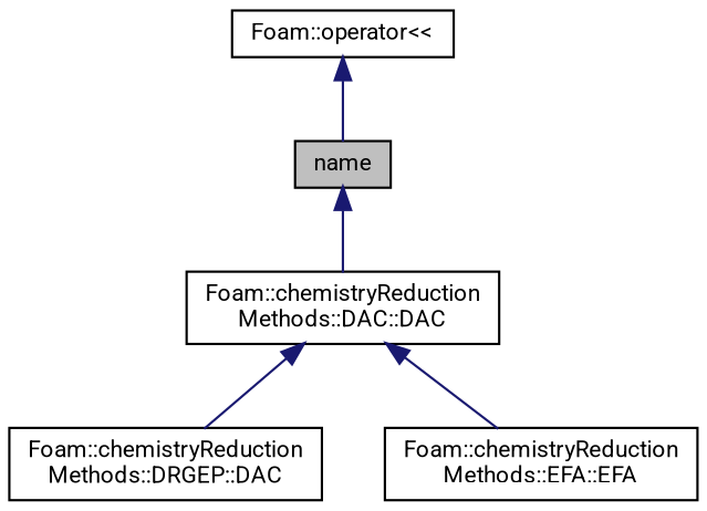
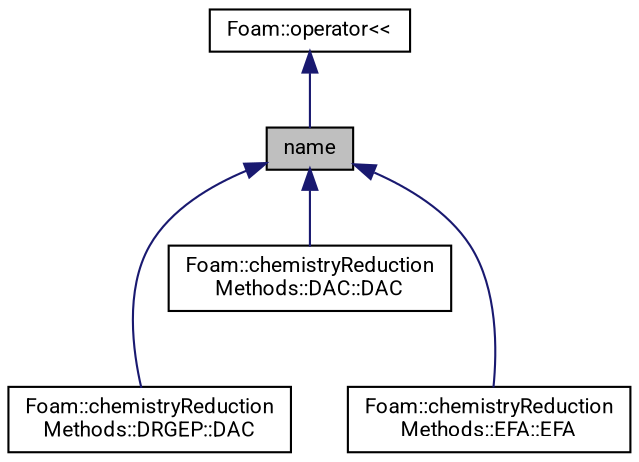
  digraph {
    fontname=Roboto
    rankdir=TB
    node [color=black fontname=Roboto fontsize=10 shape=record]
    edge [color=midnightblue dir=back fontname=Roboto fontsize=10 labelfontname=Helvetica labelfontsize=10 style=solid]
    n1 [fillcolor=grey75 fontcolor=black height=0.2 label=name style=filled width=0.4]
    n2 [height=0.2 label="Foam::chemistryReduction\lMethods::DAC::DAC" width=0.4]
    n3 [height=0.2 label="Foam::chemistryReduction\lMethods::DRGEP::DAC" width=0.4]
    n4 [height=0.2 label="Foam::chemistryReduction\lMethods::EFA::EFA" width=0.4]
    n5 [height=0.2 label="Foam::operator\<\<" width=0.4]
    n1 -> n2
-   n2 -> n3
-   n2 -> n4
+   n1 -> n3
+   n1 -> n4
    n5 -> n1
  }
